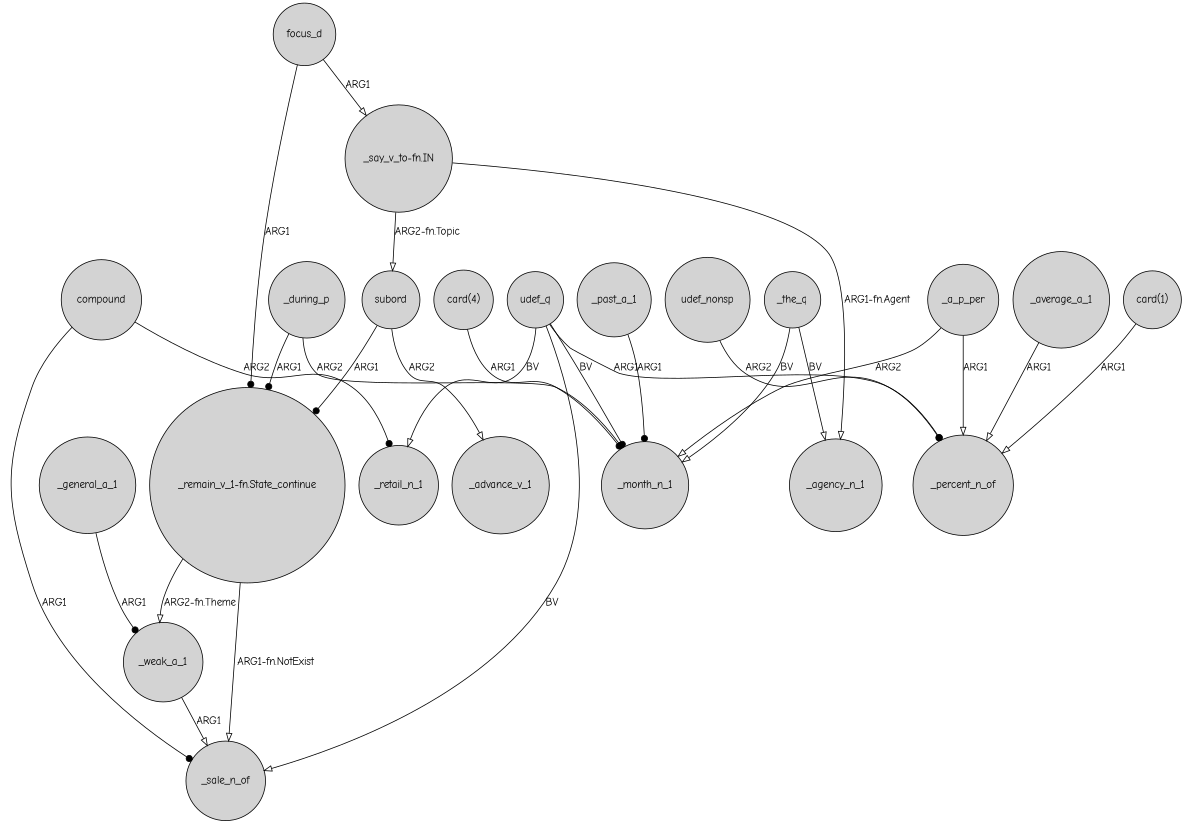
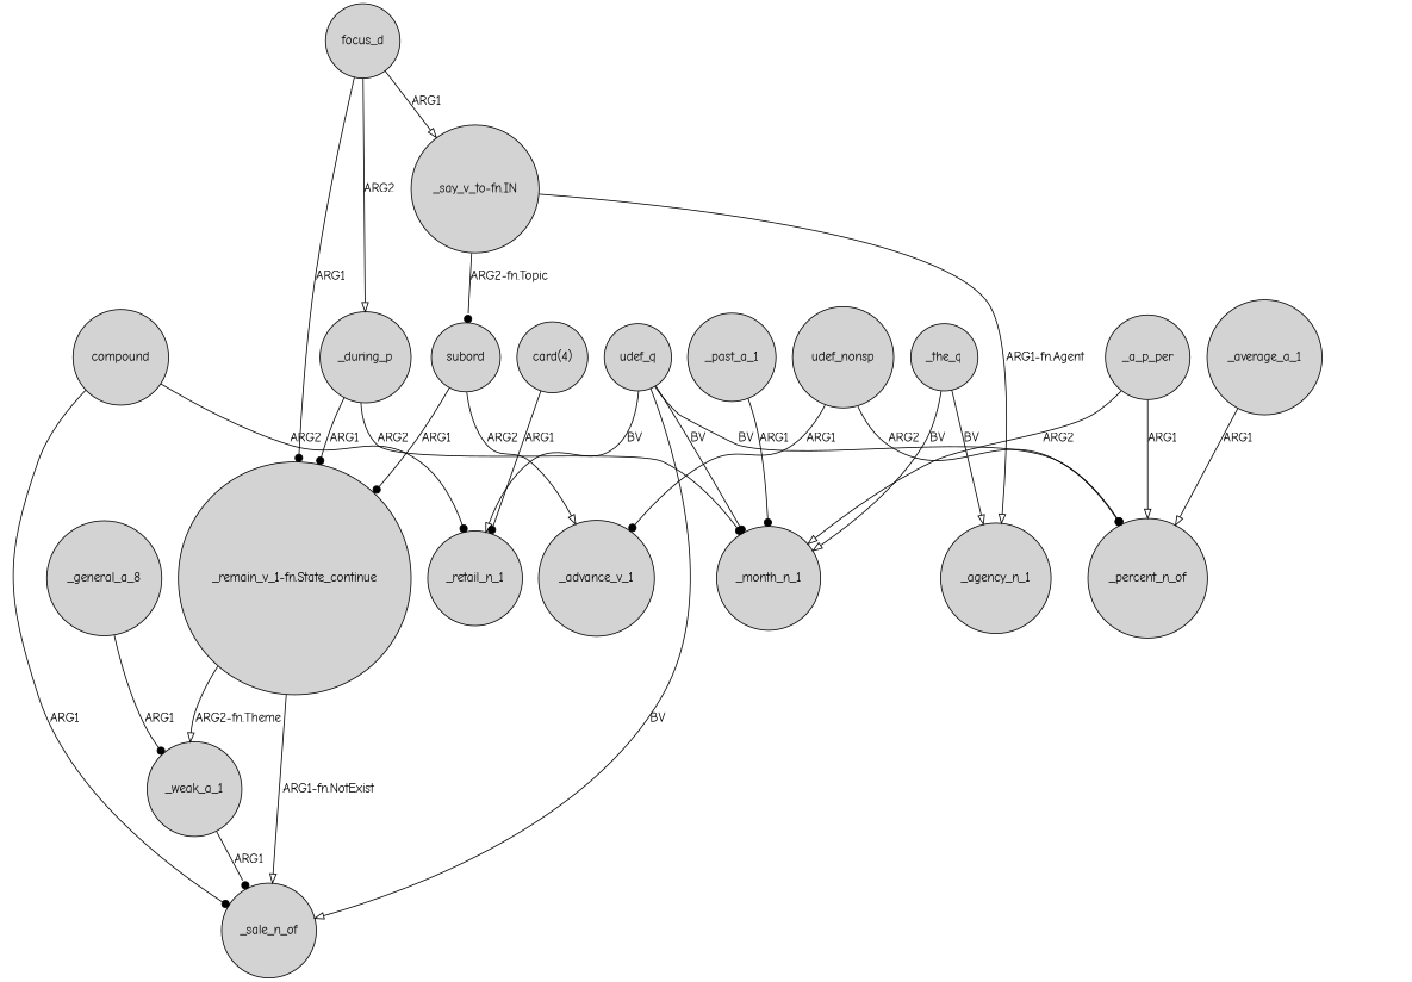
  digraph {
    fontname="Comic Neue"
    node [fontname="Comic Neue" shape=circle style=filled]
    edge [arrowhead=onormal fontname="Comic Neue"]
    focus_d
    _during_p
    "_remain_v_1-fn.State_continue"
    "_say_v_to-fn.IN"
    _month_n_1
    _sale_n_of
    _weak_a_1
    _agency_n_1
    subord
-   "card(1)"
    _percent_n_of
    _the_q
    _advance_v_1
    _a_p_per
    compound
    _retail_n_1
    n17 [label=udef_nonsp]
    udef_q
    "card(4)"
    _past_a_1
    _average_a_1
-   _general_a_1
+   _general_a_1 [label=_general_a_8]
+   focus_d -> _during_p [label=ARG2]
    focus_d -> "_remain_v_1-fn.State_continue" [arrowhead=dot label=ARG1]
    focus_d -> "_say_v_to-fn.IN" [label=ARG1]
    _during_p -> "_remain_v_1-fn.State_continue" [arrowhead=dot label=ARG1]
    _during_p -> _month_n_1 [arrowhead=dot label=ARG2]
    "_remain_v_1-fn.State_continue" -> _sale_n_of [label="ARG1-fn.NotExist"]
    "_remain_v_1-fn.State_continue" -> _weak_a_1 [label="ARG2-fn.Theme"]
    "_say_v_to-fn.IN" -> _agency_n_1 [label="ARG1-fn.Agent"]
-   "_say_v_to-fn.IN" -> subord [label="ARG2-fn.Topic"]
-   _weak_a_1 -> _sale_n_of [label=ARG1]
+   "_say_v_to-fn.IN" -> subord [arrowhead=dot label="ARG2-fn.Topic"]
+   _weak_a_1 -> _sale_n_of [arrowhead=dot label=ARG1]
    subord -> "_remain_v_1-fn.State_continue" [arrowhead=dot label=ARG1]
    subord -> _advance_v_1 [label=ARG2]
-   "card(1)" -> _percent_n_of [label=ARG1]
    _the_q -> _month_n_1 [label=BV]
    _the_q -> _agency_n_1 [label=BV]
    _a_p_per -> _month_n_1 [label=ARG2]
    _a_p_per -> _percent_n_of [label=ARG1]
    compound -> _sale_n_of [arrowhead=dot label=ARG1]
    compound -> _retail_n_1 [arrowhead=dot label=ARG2]
    n17 -> _percent_n_of [arrowhead=dot label=ARG2]
+   n17 -> _advance_v_1 [arrowhead=dot label=ARG1]
    udef_q -> _month_n_1 [arrowhead=dot label=BV]
    udef_q -> _sale_n_of [label=BV]
-   udef_q -> _percent_n_of [arrowhead=dot label=ARG1]
+   udef_q -> _percent_n_of [arrowhead=dot label=BV]
    udef_q -> _retail_n_1 [label=BV]
-   "card(4)" -> _month_n_1 [arrowhead=dot label=ARG1]
+   "card(4)" -> _retail_n_1 [arrowhead=dot label=ARG1]
    _past_a_1 -> _month_n_1 [arrowhead=dot label=ARG1]
    _average_a_1 -> _percent_n_of [label=ARG1]
    _general_a_1 -> _weak_a_1 [arrowhead=dot label=ARG1]
  }
